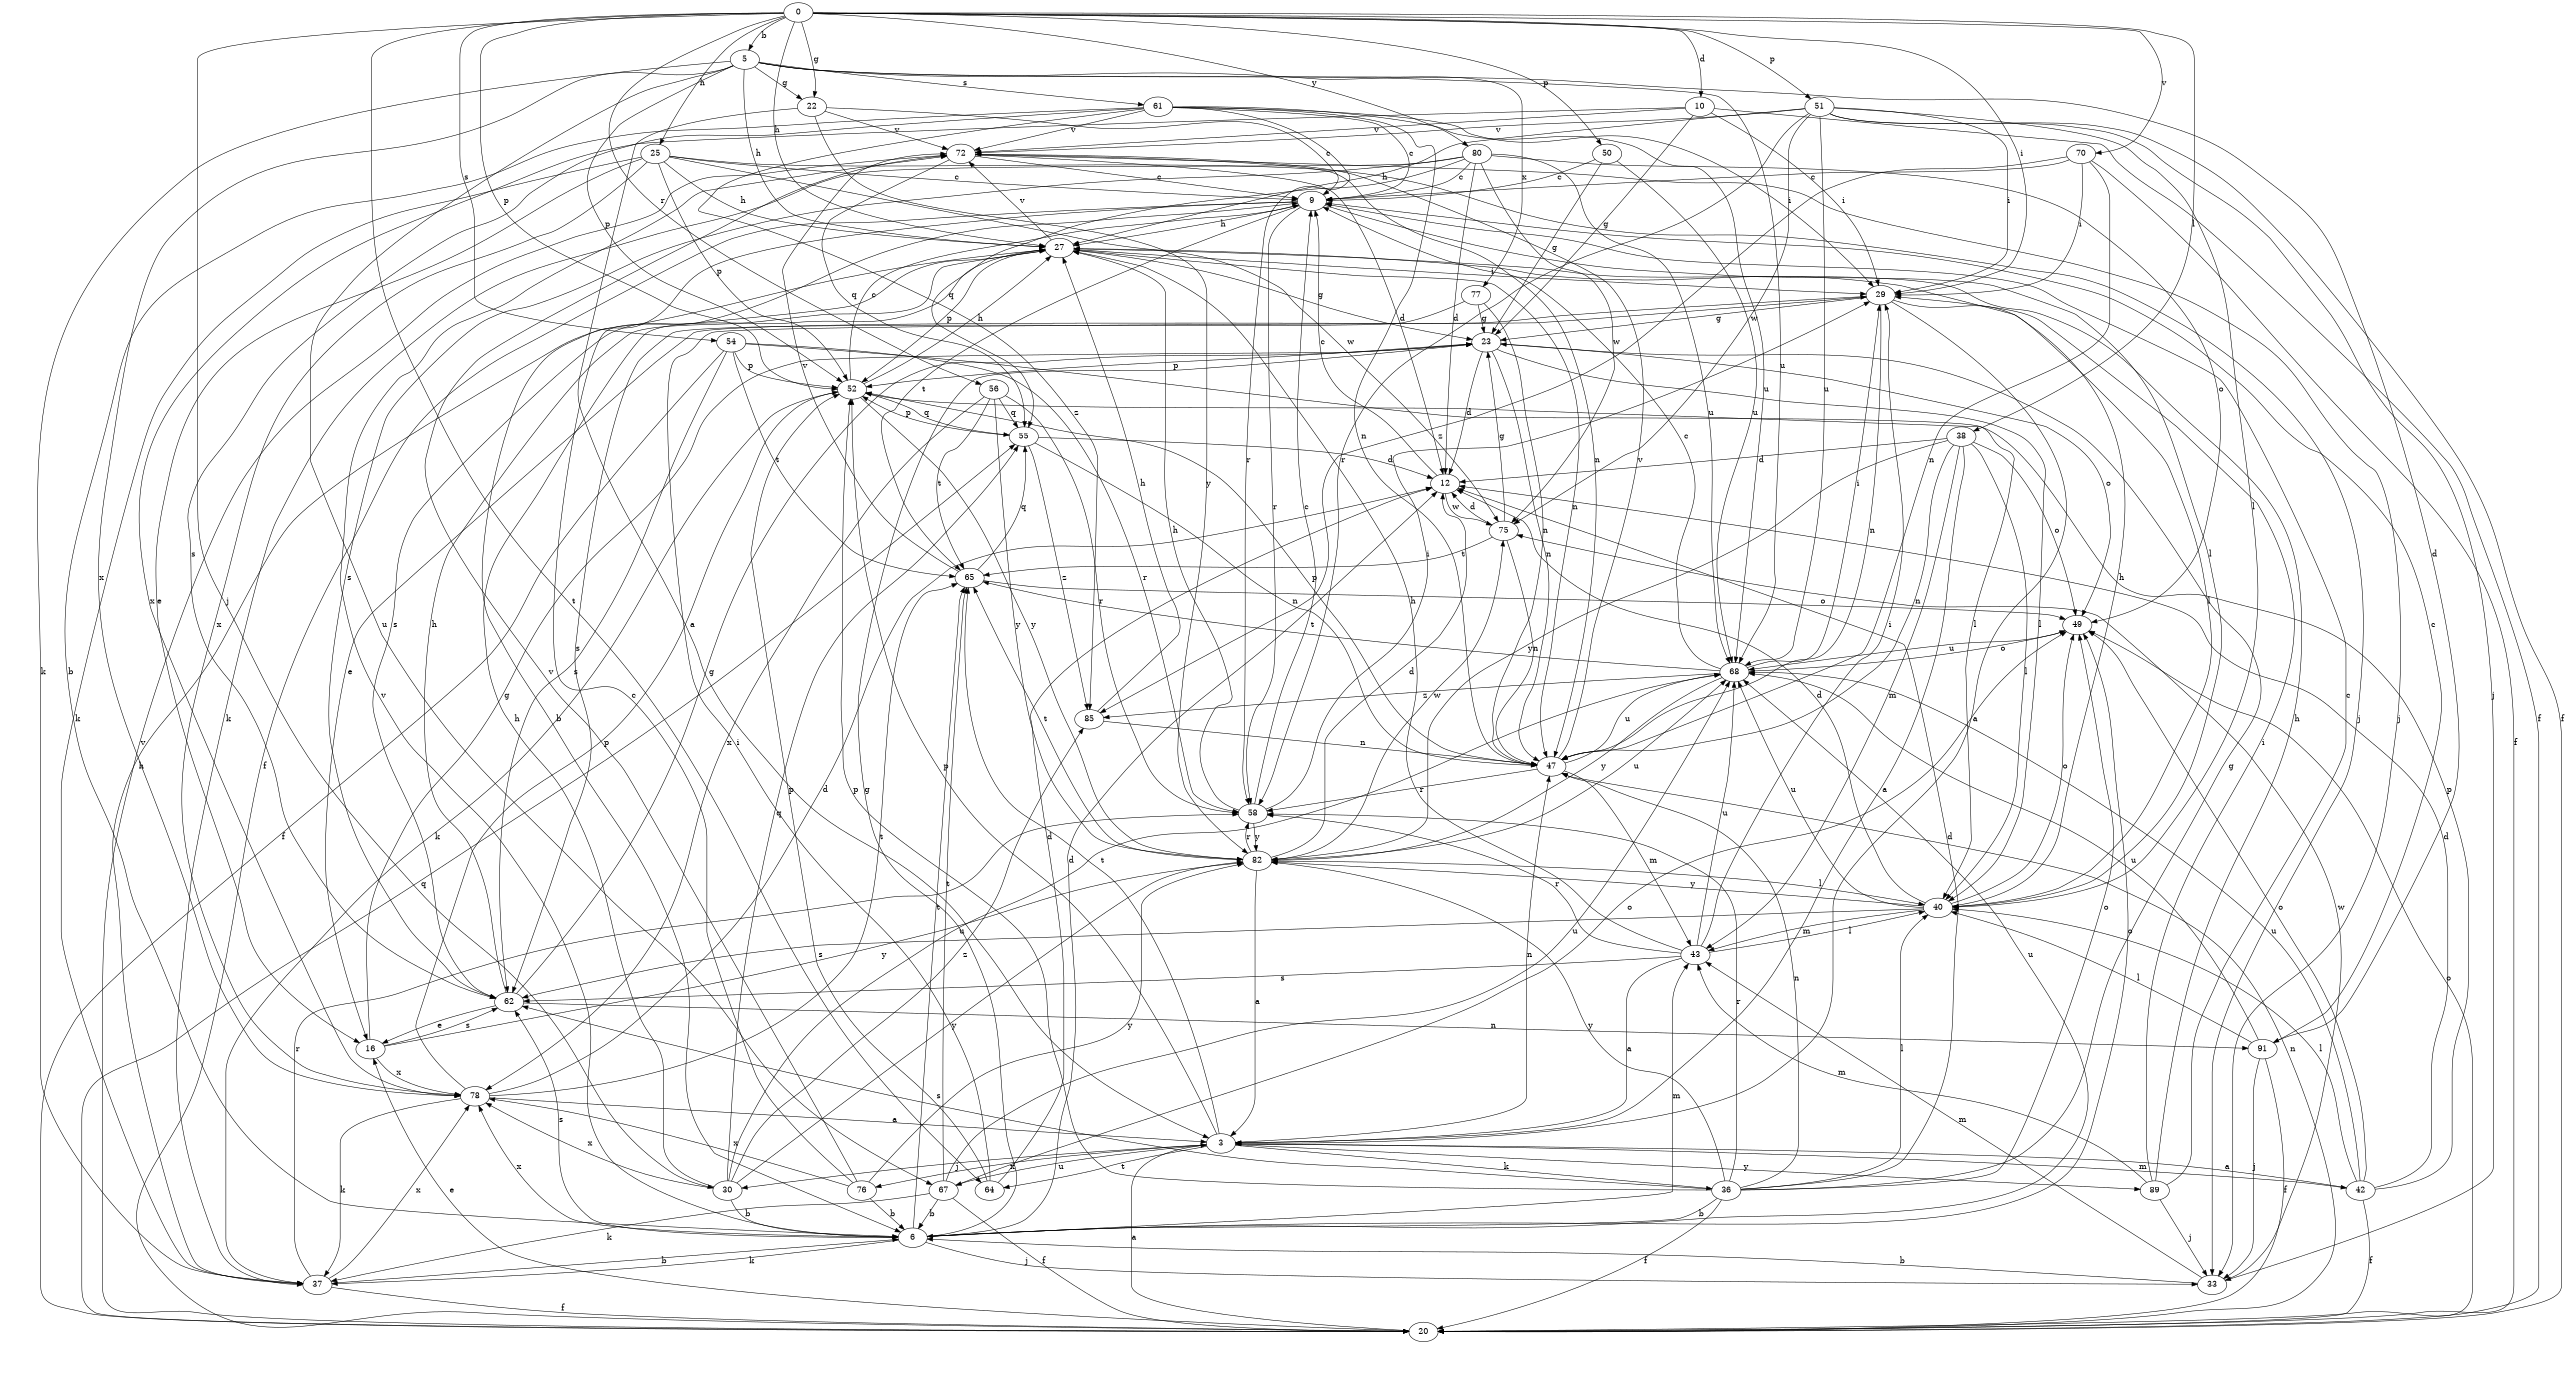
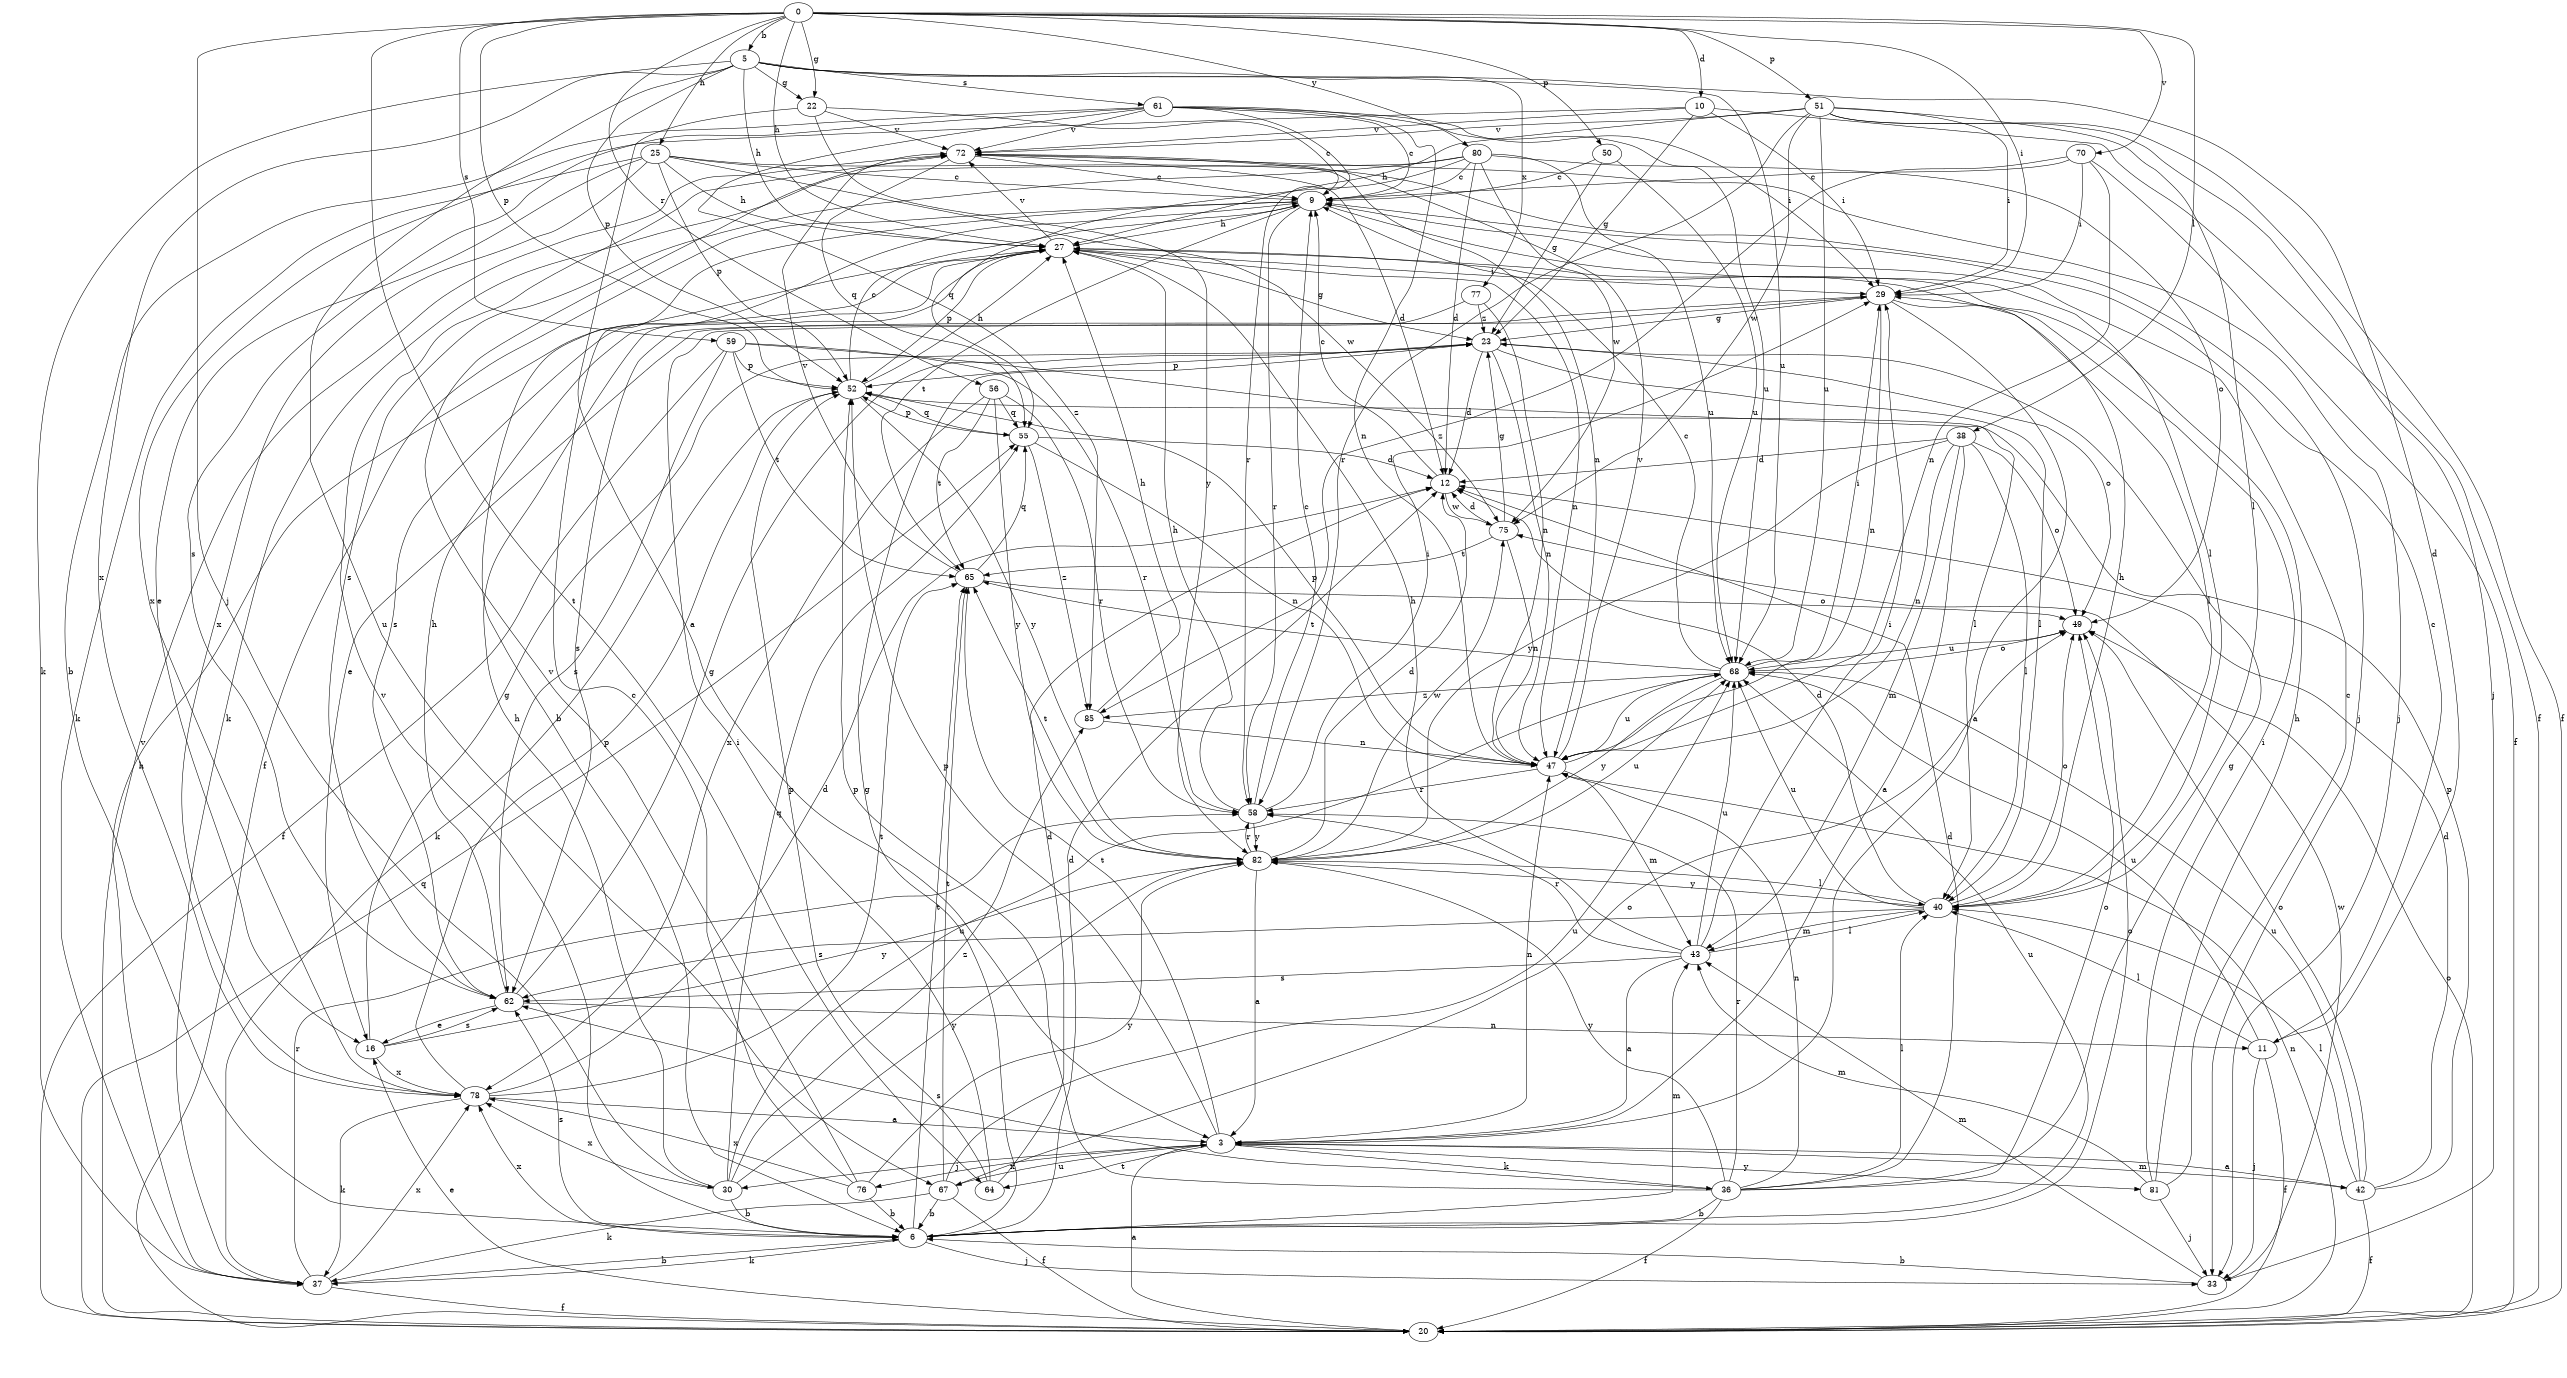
  strict digraph {
    0
    5
    10
    22
    25
    27
    29
    30
    38
    50
    51
    52
    56
-   59 [label=54]
+   59
    64
    70
    80
    67
-   11 [label=91]
+   11
    37
    61
    68
    77
    78
    23
    72
    20
    3
    9
    82
    33
    75
    16
    47
    62
    40
    6
    55
    85
    12
    43
    49
    58
    65
    36
    42
    76
-   81 [label=89]
+   81
    0 -> 5 [label=b]
    0 -> 10 [label=d]
    0 -> 22 [label=g]
    0 -> 25 [label=h]
    0 -> 27 [label=h]
    0 -> 29 [label=i]
    0 -> 30 [label=j]
    0 -> 38 [label=l]
    0 -> 50 [label=p]
    0 -> 51 [label=p]
    0 -> 52 [label=p]
    0 -> 56 [label=r]
    0 -> 59 [label=s]
    0 -> 64 [label=t]
    0 -> 70 [label=v]
    0 -> 80 [label=y]
    5 -> 22 [label=g]
    5 -> 27 [label=h]
    5 -> 52 [label=p]
    5 -> 67 [label=u]
    5 -> 11 [label=d]
    5 -> 37 [label=k]
    5 -> 61 [label=s]
    5 -> 68 [label=u]
    5 -> 77 [label=x]
    5 -> 78 [label=x]
    10 -> 29 [label=i]
    10 -> 78 [label=x]
    10 -> 23 [label=g]
    10 -> 72 [label=v]
    10 -> 20 [label=f]
    22 -> 72 [label=v]
    22 -> 3 [label=a]
    22 -> 9 [label=c]
    22 -> 82 [label=y]
    25 -> 27 [label=h]
    25 -> 52 [label=p]
    25 -> 37 [label=k]
    25 -> 78 [label=x]
    25 -> 9 [label=c]
    25 -> 33 [label=j]
    25 -> 75 [label=w]
    25 -> 16 [label=e]
    27 -> 29 [label=i]
    27 -> 52 [label=p]
    27 -> 23 [label=g]
    27 -> 72 [label=v]
    27 -> 47 [label=n]
    27 -> 62 [label=s]
    29 -> 23 [label=g]
    29 -> 3 [label=a]
    29 -> 16 [label=e]
    29 -> 47 [label=n]
    29 -> 40 [label=l]
    30 -> 27 [label=h]
    30 -> 68 [label=u]
    30 -> 78 [label=x]
    30 -> 82 [label=y]
    30 -> 6 [label=b]
    30 -> 55 [label=q]
    30 -> 85 [label=z]
    38 -> 3 [label=a]
    38 -> 82 [label=y]
    38 -> 47 [label=n]
    38 -> 40 [label=l]
    38 -> 12 [label=d]
    38 -> 43 [label=m]
    38 -> 49 [label=o]
    50 -> 68 [label=u]
    50 -> 23 [label=g]
    50 -> 9 [label=c]
    51 -> 27 [label=h]
    51 -> 29 [label=i]
    51 -> 68 [label=u]
    51 -> 72 [label=v]
    51 -> 20 [label=f]
    51 -> 33 [label=j]
    51 -> 75 [label=w]
    51 -> 40 [label=l]
    51 -> 58 [label=r]
    52 -> 27 [label=h]
    52 -> 37 [label=k]
    52 -> 9 [label=c]
    52 -> 82 [label=y]
    52 -> 55 [label=q]
    56 -> 78 [label=x]
    56 -> 82 [label=y]
    56 -> 55 [label=q]
    56 -> 58 [label=r]
    56 -> 65 [label=t]
    59 -> 52 [label=p]
    59 -> 20 [label=f]
    59 -> 62 [label=s]
    59 -> 40 [label=l]
    59 -> 58 [label=r]
    59 -> 65 [label=t]
    64 -> 29 [label=i]
    64 -> 52 [label=p]
    64 -> 12 [label=d]
    70 -> 29 [label=i]
    70 -> 20 [label=f]
    70 -> 9 [label=c]
    70 -> 47 [label=n]
    70 -> 85 [label=z]
    80 -> 37 [label=k]
    80 -> 68 [label=u]
    80 -> 9 [label=c]
    80 -> 75 [label=w]
    80 -> 62 [label=s]
    80 -> 55 [label=q]
    80 -> 12 [label=d]
    80 -> 49 [label=o]
    67 -> 37 [label=k]
    67 -> 68 [label=u]
    67 -> 20 [label=f]
    67 -> 6 [label=b]
    67 -> 49 [label=o]
    67 -> 65 [label=t]
    11 -> 68 [label=u]
    11 -> 20 [label=f]
    11 -> 9 [label=c]
    11 -> 33 [label=j]
    11 -> 40 [label=l]
    37 -> 27 [label=h]
    37 -> 78 [label=x]
    37 -> 20 [label=f]
    37 -> 6 [label=b]
    37 -> 58 [label=r]
    61 -> 29 [label=i]
    61 -> 68 [label=u]
    61 -> 72 [label=v]
    61 -> 9 [label=c]
    61 -> 47 [label=n]
    61 -> 62 [label=s]
    61 -> 6 [label=b]
    61 -> 85 [label=z]
    61 -> 58 [label=r]
    68 -> 29 [label=i]
    68 -> 9 [label=c]
    68 -> 82 [label=y]
    68 -> 85 [label=z]
    68 -> 49 [label=o]
    68 -> 65 [label=t]
-   77 -> 23 [label=g]
+   77 -> 23 [label=z]
    77 -> 47 [label=n]
    77 -> 62 [label=s]
    78 -> 52 [label=p]
    78 -> 37 [label=k]
    78 -> 3 [label=a]
    78 -> 12 [label=d]
    78 -> 65 [label=t]
    23 -> 52 [label=p]
    23 -> 47 [label=n]
    23 -> 40 [label=l]
    23 -> 12 [label=d]
    23 -> 49 [label=o]
    72 -> 9 [label=c]
    72 -> 33 [label=j]
    72 -> 47 [label=n]
    72 -> 55 [label=q]
    72 -> 12 [label=d]
    20 -> 72 [label=v]
    20 -> 3 [label=a]
    20 -> 16 [label=e]
    20 -> 47 [label=n]
    20 -> 55 [label=q]
    20 -> 49 [label=o]
    3 -> 30 [label=j]
    3 -> 52 [label=p]
    3 -> 64 [label=t]
    3 -> 67 [label=u]
    3 -> 47 [label=n]
    3 -> 65 [label=t]
    3 -> 36 [label=k]
    3 -> 42 [label=m]
    3 -> 76 [label=x]
    3 -> 81 [label=y]
    9 -> 27 [label=h]
    9 -> 20 [label=f]
    9 -> 40 [label=l]
    9 -> 6 [label=b]
    9 -> 58 [label=r]
    9 -> 65 [label=t]
    82 -> 68 [label=u]
    82 -> 3 [label=a]
    82 -> 75 [label=w]
    82 -> 40 [label=l]
    82 -> 12 [label=d]
    82 -> 58 [label=r]
    82 -> 65 [label=t]
    33 -> 75 [label=w]
    33 -> 6 [label=b]
    33 -> 43 [label=m]
    75 -> 23 [label=g]
    75 -> 47 [label=n]
    75 -> 12 [label=d]
    75 -> 65 [label=t]
    16 -> 78 [label=x]
    16 -> 23 [label=g]
    16 -> 82 [label=y]
    16 -> 62 [label=s]
    47 -> 52 [label=p]
    47 -> 68 [label=u]
    47 -> 72 [label=v]
    47 -> 43 [label=m]
    47 -> 58 [label=r]
    62 -> 27 [label=h]
    62 -> 11 [label=n]
    62 -> 23 [label=g]
    62 -> 16 [label=e]
    40 -> 27 [label=h]
    40 -> 68 [label=u]
    40 -> 82 [label=y]
    40 -> 62 [label=s]
    40 -> 12 [label=d]
    40 -> 43 [label=m]
    40 -> 49 [label=o]
    6 -> 37 [label=k]
    6 -> 68 [label=u]
    6 -> 78 [label=x]
    6 -> 23 [label=g]
    6 -> 72 [label=v]
    6 -> 33 [label=j]
    6 -> 62 [label=s]
    6 -> 12 [label=d]
    6 -> 43 [label=m]
    6 -> 49 [label=o]
    6 -> 65 [label=t]
    55 -> 52 [label=p]
    55 -> 47 [label=n]
    55 -> 85 [label=z]
    55 -> 12 [label=d]
    85 -> 27 [label=h]
    85 -> 47 [label=n]
    12 -> 9 [label=c]
    12 -> 75 [label=w]
    43 -> 27 [label=h]
    43 -> 29 [label=i]
    43 -> 68 [label=u]
    43 -> 3 [label=a]
    43 -> 62 [label=s]
    43 -> 40 [label=l]
    43 -> 58 [label=r]
    49 -> 68 [label=u]
    58 -> 27 [label=h]
    58 -> 29 [label=i]
    58 -> 9 [label=c]
    58 -> 82 [label=y]
    65 -> 72 [label=v]
    65 -> 55 [label=q]
    65 -> 49 [label=o]
    36 -> 52 [label=p]
    36 -> 23 [label=g]
    36 -> 20 [label=f]
    36 -> 82 [label=y]
    36 -> 47 [label=n]
    36 -> 62 [label=s]
    36 -> 40 [label=l]
    36 -> 6 [label=b]
    36 -> 12 [label=d]
    36 -> 49 [label=o]
    36 -> 58 [label=r]
    42 -> 52 [label=p]
    42 -> 68 [label=u]
    42 -> 20 [label=f]
    42 -> 3 [label=a]
    42 -> 40 [label=l]
    42 -> 12 [label=d]
    42 -> 49 [label=o]
    76 -> 78 [label=x]
    76 -> 72 [label=v]
    76 -> 9 [label=c]
    76 -> 82 [label=y]
    76 -> 6 [label=b]
    81 -> 27 [label=h]
    81 -> 29 [label=i]
    81 -> 9 [label=c]
    81 -> 33 [label=j]
    81 -> 43 [label=m]
  }
